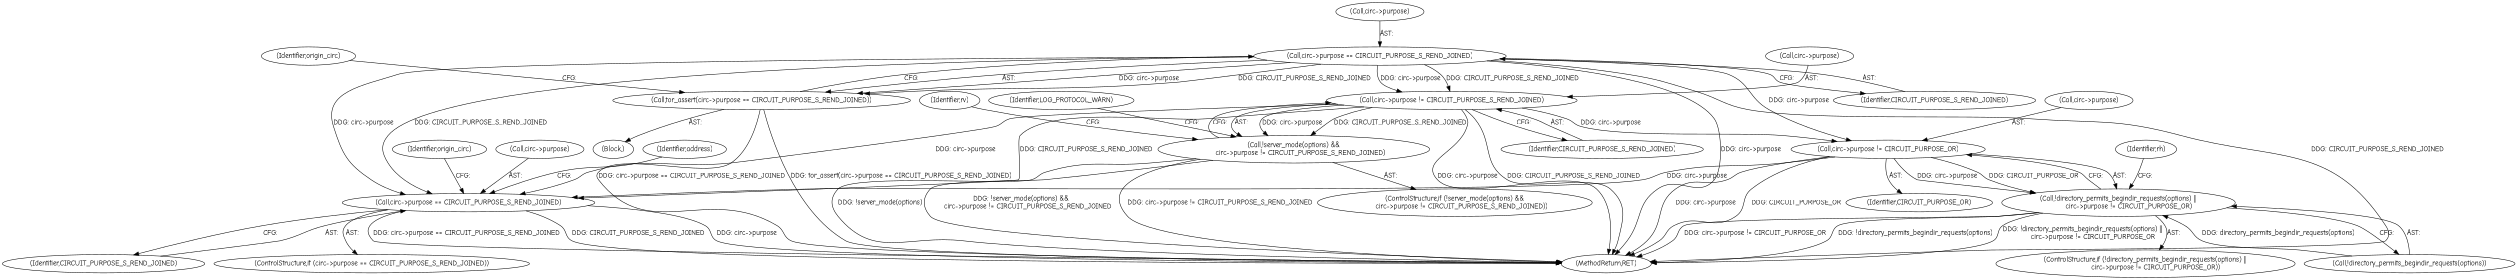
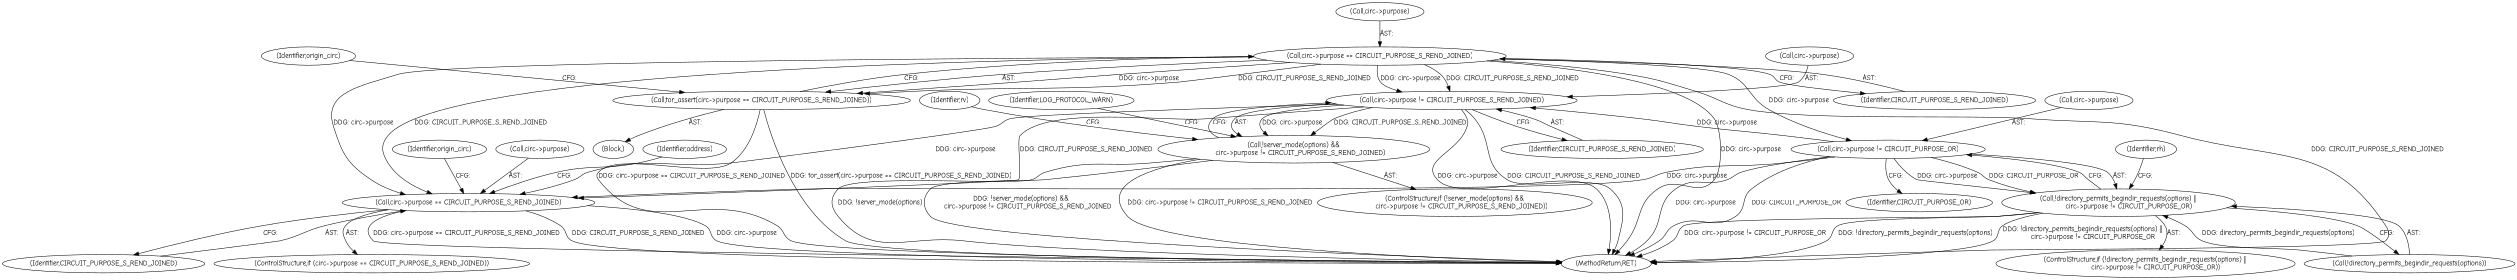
  digraph {
    fontname="Comic Neue"
    node [fontname="Comic Neue"]
    edge [fontname="Comic Neue"]
    n1 [label="(Call,circ->purpose == CIRCUIT_PURPOSE_S_REND_JOINED)"]
    n2 [label="(Call,tor_assert(circ->purpose == CIRCUIT_PURPOSE_S_REND_JOINED))"]
    n3 [label="(Call,circ->purpose != CIRCUIT_PURPOSE_S_REND_JOINED)"]
    n4 [label="(Call,circ->purpose != CIRCUIT_PURPOSE_OR)"]
    n5 [label="(Call,circ->purpose == CIRCUIT_PURPOSE_S_REND_JOINED)"]
    n6 [label="(MethodReturn,RET)"]
    n7 [label="(Identifier,CIRCUIT_PURPOSE_S_REND_JOINED)"]
    n8 [label="(Block,)"]
    n9 [label="(Call,!server_mode(options) &&\n      circ->purpose != CIRCUIT_PURPOSE_S_REND_JOINED)"]
    n10 [label="(Identifier,CIRCUIT_PURPOSE_S_REND_JOINED)"]
    n11 [label="(Call,!directory_permits_begindir_requests(options) ||\n         circ->purpose != CIRCUIT_PURPOSE_OR)"]
    n12 [label="(Identifier,CIRCUIT_PURPOSE_OR)"]
    n13 [label="(Identifier,CIRCUIT_PURPOSE_S_REND_JOINED)"]
    n14 [label="(ControlStructure,if (circ->purpose == CIRCUIT_PURPOSE_S_REND_JOINED))"]
    n15 [label="(ControlStructure,if (!server_mode(options) &&\n      circ->purpose != CIRCUIT_PURPOSE_S_REND_JOINED))"]
    n16 [label="(ControlStructure,if (!directory_permits_begindir_requests(options) ||\n         circ->purpose != CIRCUIT_PURPOSE_OR))"]
    n17 [label="(Call,!directory_permits_begindir_requests(options))"]
    n18 [label="(Identifier,origin_circ)"]
    n19 [label="(Identifier,rh)"]
    n20 [label="(Call,circ->purpose)"]
    n21 [label="(Call,circ->purpose)"]
    n22 [label="(Identifier,origin_circ)"]
    n23 [label="(Identifier,LOG_PROTOCOL_WARN)"]
    n24 [label="(Call,circ->purpose)"]
    n25 [label="(Identifier,address)"]
    n26 [label="(Identifier,rv)"]
    n27 [label="(Call,circ->purpose)"]
    n1 -> n2 [label="AST: "]
    n1 -> n2 [label="DDG: circ->purpose"]
    n1 -> n2 [label="DDG: CIRCUIT_PURPOSE_S_REND_JOINED"]
    n1 -> n3 [label="DDG: circ->purpose"]
    n1 -> n3 [label="DDG: CIRCUIT_PURPOSE_S_REND_JOINED"]
    n1 -> n4 [label="DDG: circ->purpose"]
    n1 -> n5 [label="DDG: circ->purpose"]
    n1 -> n5 [label="DDG: CIRCUIT_PURPOSE_S_REND_JOINED"]
    n1 -> n6 [label="DDG: circ->purpose"]
    n1 -> n6 [label="DDG: CIRCUIT_PURPOSE_S_REND_JOINED"]
    n1 -> n7 [label="CFG: "]
    n2 -> n1 [label="CFG: "]
    n2 -> n6 [label="DDG: circ->purpose == CIRCUIT_PURPOSE_S_REND_JOINED"]
    n2 -> n6 [label="DDG: tor_assert(circ->purpose == CIRCUIT_PURPOSE_S_REND_JOINED)"]
    n2 -> n8 [label="AST: "]
-   n3 -> n4 [label="DDG: circ->purpose"]
+   n4 -> n3 [label="DDG: circ->purpose"]
    n3 -> n5 [label="DDG: circ->purpose"]
    n3 -> n5 [label="DDG: CIRCUIT_PURPOSE_S_REND_JOINED"]
    n3 -> n6 [label="DDG: circ->purpose"]
    n3 -> n6 [label="DDG: CIRCUIT_PURPOSE_S_REND_JOINED"]
    n3 -> n9 [label="AST: "]
    n3 -> n9 [label="DDG: circ->purpose"]
    n3 -> n9 [label="DDG: CIRCUIT_PURPOSE_S_REND_JOINED"]
    n3 -> n10 [label="CFG: "]
    n4 -> n5 [label="DDG: circ->purpose"]
    n4 -> n6 [label="DDG: circ->purpose"]
    n4 -> n6 [label="DDG: CIRCUIT_PURPOSE_OR"]
    n4 -> n11 [label="AST: "]
    n4 -> n11 [label="DDG: circ->purpose"]
    n4 -> n11 [label="DDG: CIRCUIT_PURPOSE_OR"]
-   n4 -> n12 [label="AST: "]
+   n4 -> n12 [label="CFG: "]
    n5 -> n6 [label="DDG: circ->purpose == CIRCUIT_PURPOSE_S_REND_JOINED"]
    n5 -> n6 [label="DDG: CIRCUIT_PURPOSE_S_REND_JOINED"]
    n5 -> n6 [label="DDG: circ->purpose"]
    n5 -> n13 [label="CFG: "]
    n5 -> n14 [label="AST: "]
    n7 -> n1 [label="AST: "]
    n9 -> n3 [label="CFG: "]
    n9 -> n6 [label="DDG: !server_mode(options) &&\n      circ->purpose != CIRCUIT_PURPOSE_S_REND_JOINED"]
    n9 -> n6 [label="DDG: circ->purpose != CIRCUIT_PURPOSE_S_REND_JOINED"]
    n9 -> n6 [label="DDG: !server_mode(options)"]
    n9 -> n15 [label="AST: "]
    n10 -> n3 [label="AST: "]
    n11 -> n4 [label="CFG: "]
    n11 -> n6 [label="DDG: circ->purpose != CIRCUIT_PURPOSE_OR"]
    n11 -> n6 [label="DDG: !directory_permits_begindir_requests(options)"]
    n11 -> n6 [label="DDG: !directory_permits_begindir_requests(options) ||\n         circ->purpose != CIRCUIT_PURPOSE_OR"]
    n11 -> n16 [label="AST: "]
    n11 -> n17 [label="CFG: "]
    n13 -> n5 [label="AST: "]
    n17 -> n11 [label="AST: "]
    n17 -> n11 [label="DDG: directory_permits_begindir_requests(options)"]
    n18 -> n5 [label="CFG: "]
    n19 -> n11 [label="CFG: "]
    n20 -> n3 [label="AST: "]
    n21 -> n5 [label="AST: "]
    n22 -> n2 [label="CFG: "]
    n23 -> n9 [label="CFG: "]
    n24 -> n1 [label="AST: "]
    n25 -> n5 [label="CFG: "]
    n26 -> n9 [label="CFG: "]
    n27 -> n4 [label="AST: "]
  }
